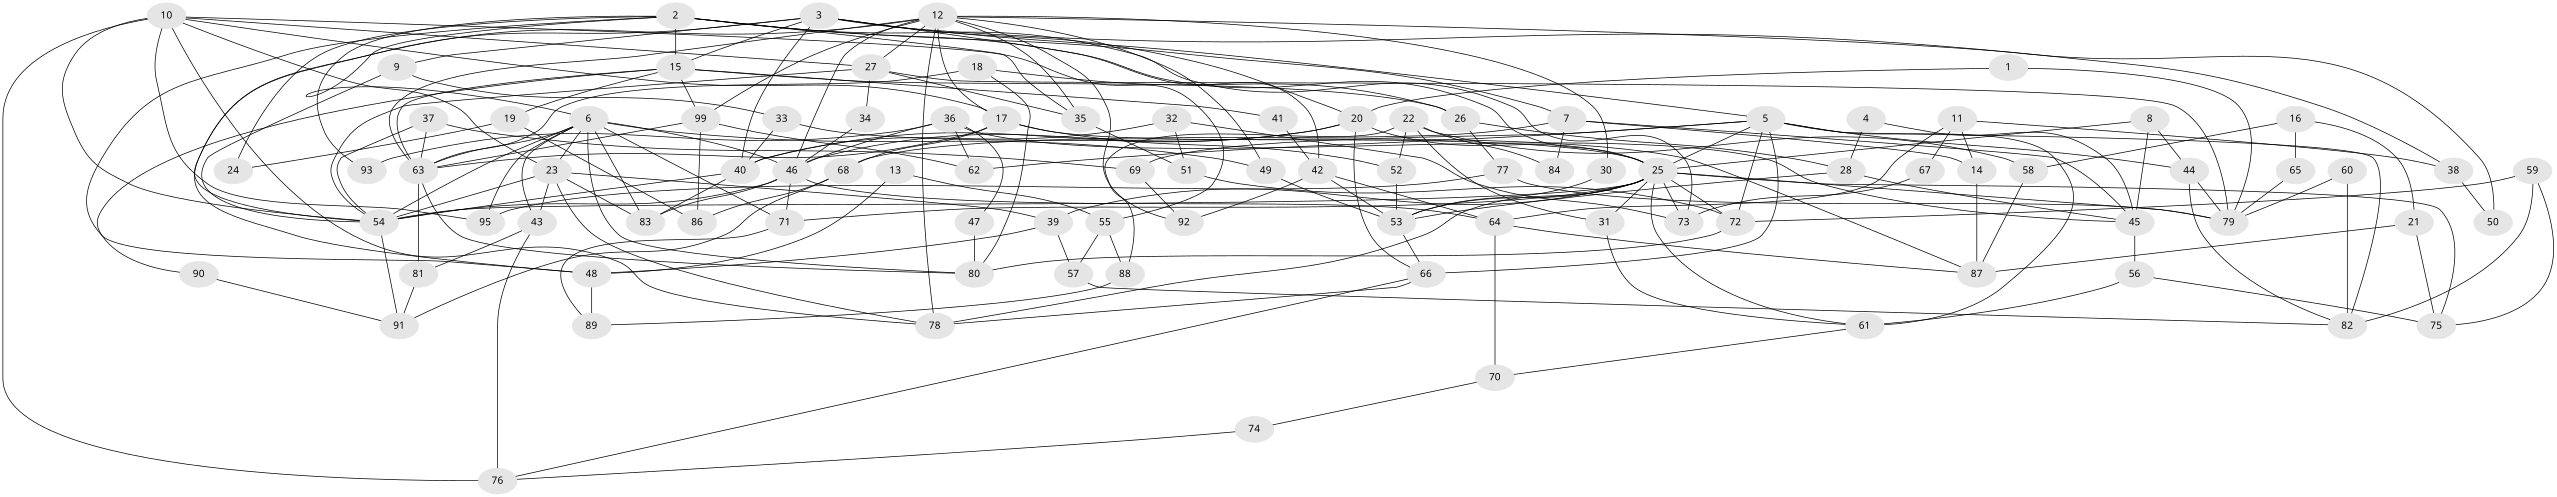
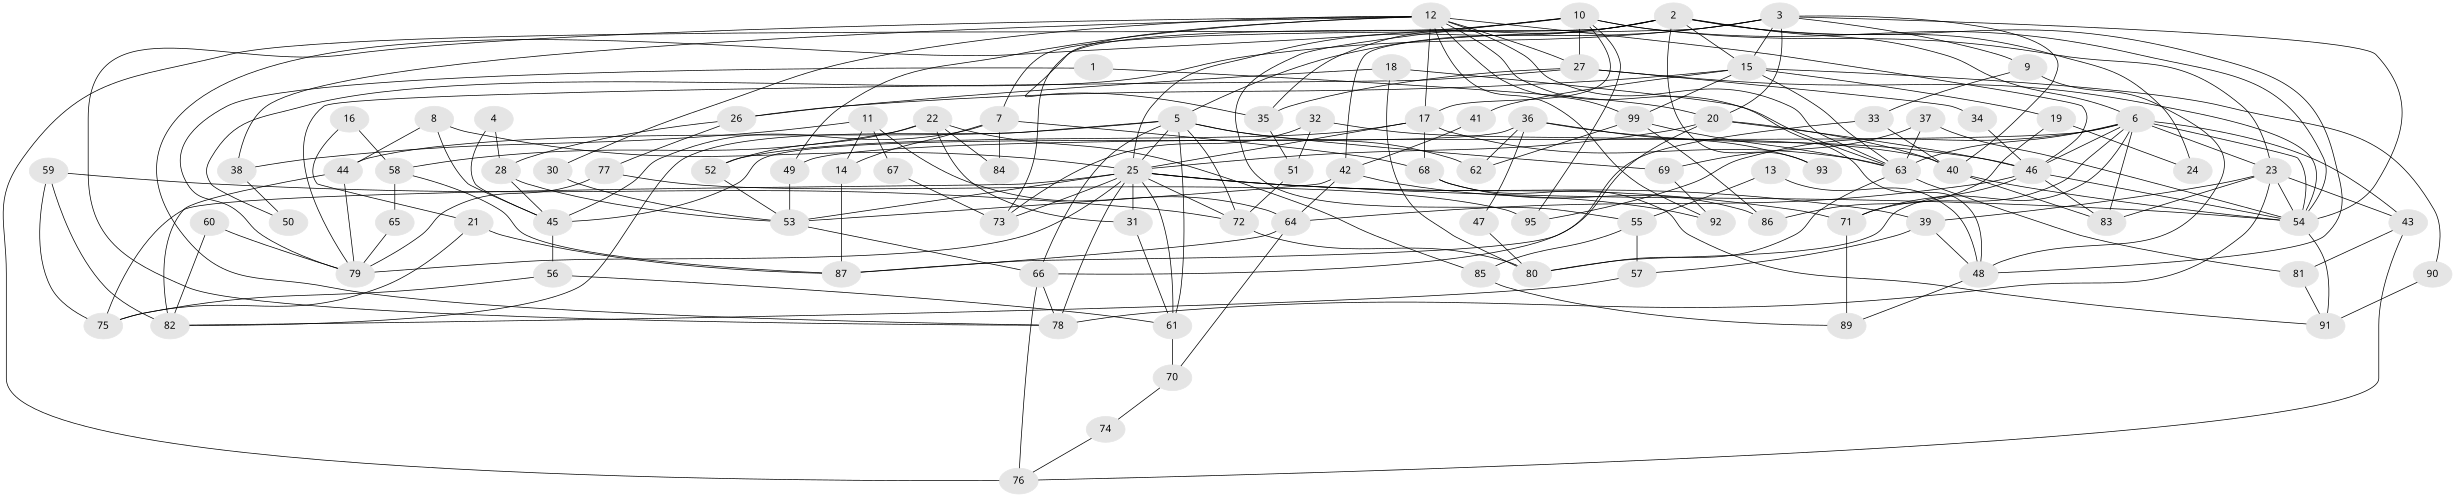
  graph {
    fontname="Noto Sans"
    node [color=gray90 fontname="Noto Sans" style=filled]
    edge [fontname="Noto Sans" weight=1.0]
    1
    20
    79
    25
    40
    66
    46
    2
    6
    7
    15
    24
    35
    48
    73
    93
    54
    23
    43
    49
    63
    71
    80
    83
    n25 [label=95]
    45
    14
    68
    84
    n30 [label=99]
    19
    26
    41
    90
    61
    72
    78
    75
    31
    39
    53
    51
    89
    3
    5
    9
    42
    50
    44
    62
    69
    82
    33
    64
    92
    91
    4
    28
    56
    70
    76
    81
    87
    86
    8
    10
    17
    27
    55
    52
    34
-   88
+   88 [label=85]
    57
    11
    38
    67
    12
    30
    13
    77
    16
    21
    58
    65
    18
    22
    32
    36
    47
    37
    59
    60
    74
    1 -- 20
    1 -- 79
    20 -- 25
    20 -- 40
    20 -- 66
    20 -- 46
    25 -- 79
    25 -- 73
    25 -- 54 [weight=2.0]
    25 -- 71
    25 -- 61
    25 -- 72
    25 -- 78
    25 -- 75
    25 -- 31
    25 -- 39
    25 -- 53
    40 -- 54
    40 -- 83
    66 -- 78
    66 -- 76
    46 -- 54
    46 -- 71
    46 -- 83
    46 -- 64
    2 -- 25
    2 -- 6
    2 -- 7
    2 -- 15
    2 -- 24
    2 -- 35
    2 -- 48
    2 -- 73
    2 -- 93
    6 -- 46
    6 -- 54
    6 -- 23
    6 -- 43
    6 -- 49
    6 -- 63
    6 -- 71
    6 -- 80
    6 -- 83
    6 -- n25
    7 -- 45
    7 -- 14
    7 -- 68
    7 -- 84
    15 -- 63
    15 -- n30
    15 -- 19
    15 -- 26
    15 -- 41
    15 -- 90
    35 -- 51
    48 -- 89
    54 -- 91
    23 -- 54
    23 -- 43
    23 -- 83
    23 -- 78
    23 -- 39
    43 -- 76
    43 -- 81
    49 -- 53
    63 -- 80
    63 -- 81
    71 -- 89
    45 -- 56
    14 -- 87
    68 -- 91
    68 -- 86
    n30 -- 63
    n30 -- 62
    n30 -- 86
    19 -- 24
    19 -- 86
    26 -- 28
    26 -- 77
    41 -- 42
    90 -- 91
    61 -- 70
    72 -- 80
    31 -- 61
    39 -- 48
    39 -- 57
    53 -- 66
    51 -- 72
    3 -- 20
    3 -- 40
    3 -- 15
    3 -- 54
    3 -- 5
    3 -- 9
    3 -- 42
    3 -- 50
    5 -- 25 [weight=2.0]
    5 -- 66
    5 -- 61 [weight=2.0]
    5 -- 72
    5 -- 44 [weight=2.0]
    5 -- 62
    5 -- 69
    5 -- 82
-   9 -- 54
+   9 -- 48
    9 -- 33
    42 -- 53 [weight=2.0]
    42 -- 64
    42 -- 92
    44 -- 79
    44 -- 82
    69 -- 92
    33 -- 40
    33 -- 87
    64 -- 70
    64 -- 87
    4 -- 45
    4 -- 28
    28 -- 45
    28 -- 53
    56 -- 61
    56 -- 75
    70 -- 74
    81 -- 91
    8 -- 25
    8 -- 45
    8 -- 44
    10 -- 54
    10 -- 23
    10 -- n25
    10 -- 78
    10 -- 76 [weight=2.0]
    10 -- 17
    10 -- 27
    10 -- 55
    17 -- 25
    17 -- 63
    17 -- 68
    17 -- 52
    27 -- 79
    27 -- 35
    27 -- 54
    27 -- 34
    55 -- 88
    55 -- 57
    52 -- 53
    34 -- 46
    88 -- 89
    57 -- 82
    11 -- 14
    11 -- 64
    11 -- 38
    11 -- 67
    38 -- 50
    67 -- 73
    12 -- 46
    12 -- 35 [weight=2.0]
    12 -- 48
    12 -- 49 [weight=2.0]
    12 -- 63
    12 -- n30
    12 -- 78
    12 -- 92
    12 -- 17
    12 -- 27 [weight=2.0]
    12 -- 38
    12 -- 30
    30 -- 53 [weight=2.0]
    13 -- 48
    13 -- 55
    77 -- 79
    77 -- n25
    16 -- 21
    16 -- 58
-   16 -- 65
+   58 -- 65
    21 -- 75
    21 -- 87
    58 -- 87
    65 -- 79
    18 -- 63
    18 -- 80
    18 -- 26
    22 -- 84
    22 -- 31
    22 -- 52
    22 -- 88
    22 -- 58
    32 -- 40
    32 -- 73
    32 -- 51
    36 -- 46
    36 -- 93
    36 -- 45
    36 -- 62
    36 -- 47
    47 -- 80
    37 -- 54
    37 -- 63
    37 -- 69
    59 -- 72
    59 -- 75
    59 -- 82
    60 -- 79
    60 -- 82
    74 -- 76
  }
